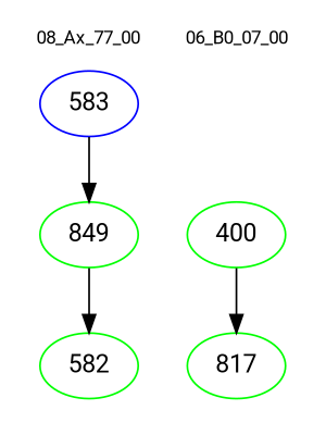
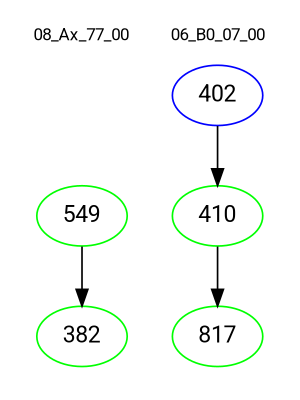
  digraph {
    fontname=Roboto
    node [color=green fontname=Roboto]
    edge [color=black fontname=Roboto]
-   n1 [color=blue label=583]
-   n2 [label=849]
-   n3 [label=582]
-   n5 [label=400]
+   n2 [label=549]
+   n3 [label=382]
+   n4 [color=blue label=402]
+   n5 [label=410]
    n6 [label=817]
    subgraph cluster_1 {
      color=white
      fontsize=10
      label="08_Ax_77_00"
-     n1
      n2
      n3
    }
    subgraph cluster_2 {
      color=white
      fontsize=10
      label="06_B0_07_00"
+     n4
      n5
      n6
    }
-   n1 -> n2
    n2 -> n3
+   n4 -> n5
    n5 -> n6
  }
